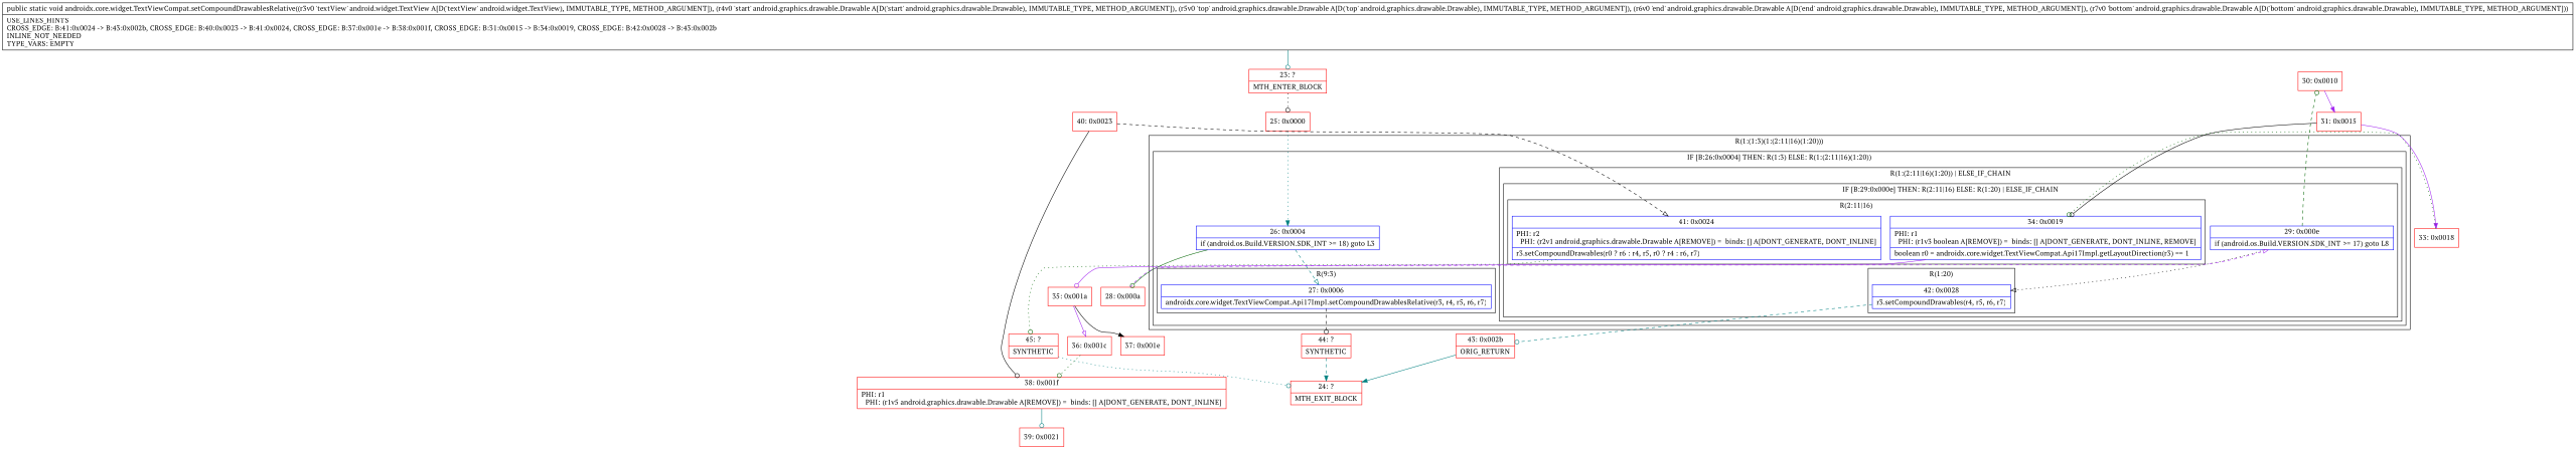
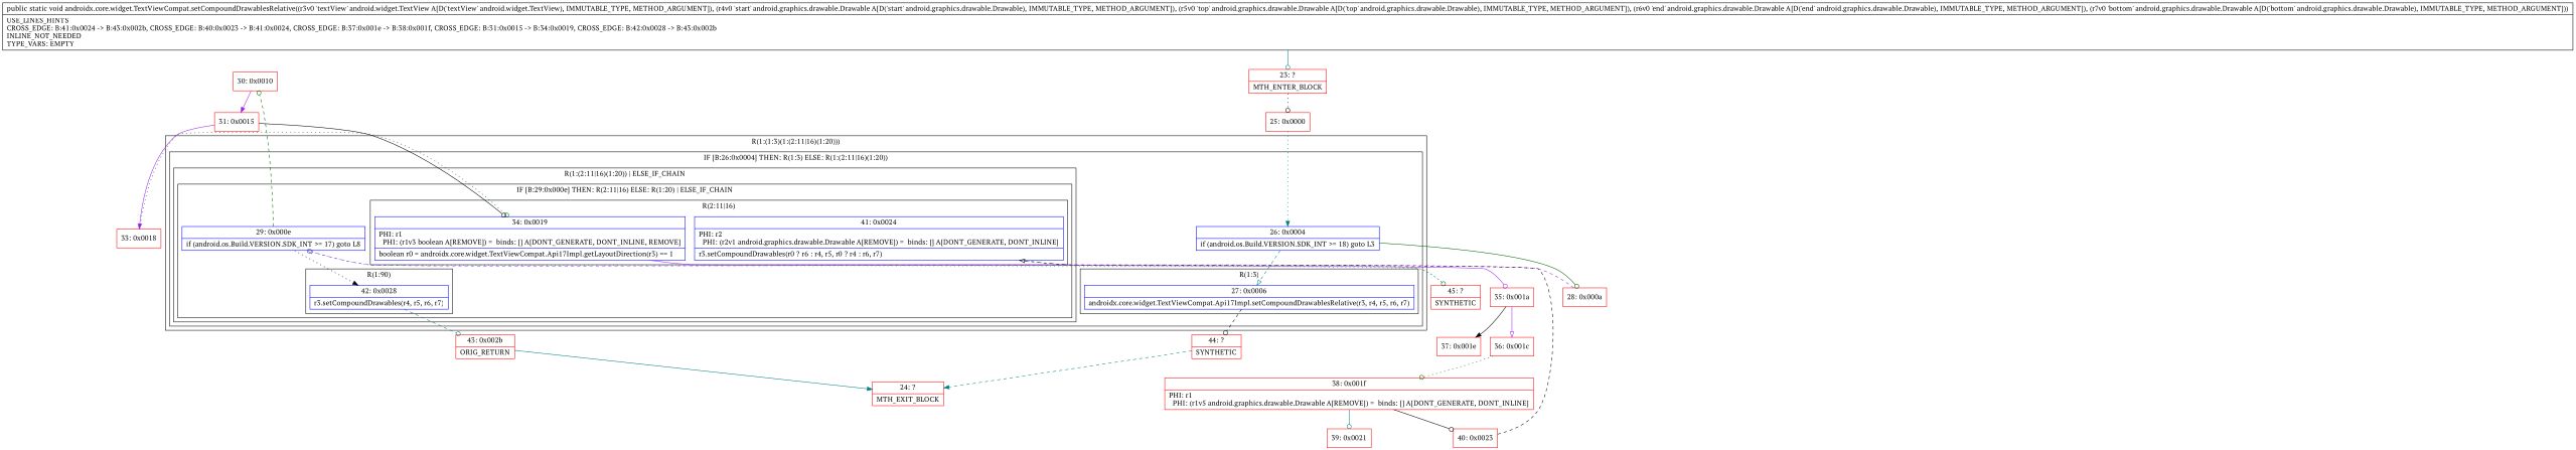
  digraph {
    fontname="PT Serif"
    node [color=red fontname="PT Serif" shape=record]
    edge [arrowhead=odot color=teal fontname="PT Serif" style=solid]
    n1 [color=blue label="{27\:\ 0x0006|androidx.core.widget.TextViewCompat.Api17Impl.setCompoundDrawablesRelative(r3, r4, r5, r6, r7)\l}"]
    n2 [color=blue label="{34\:\ 0x0019|PHI: r1 \l  PHI: (r1v3 boolean A[REMOVE]) =  binds: [] A[DONT_GENERATE, DONT_INLINE, REMOVE]\l|boolean r0 = androidx.core.widget.TextViewCompat.Api17Impl.getLayoutDirection(r3) == 1\l}"]
    n3 [color=blue label="{41\:\ 0x0024|PHI: r2 \l  PHI: (r2v1 android.graphics.drawable.Drawable A[REMOVE]) =  binds: [] A[DONT_GENERATE, DONT_INLINE]\l|r3.setCompoundDrawables(r0 ? r6 : r4, r5, r0 ? r4 : r6, r7)\l}"]
    n4 [color=blue label="{42\:\ 0x0028|r3.setCompoundDrawables(r4, r5, r6, r7)\l}"]
    n5 [color=blue label="{29\:\ 0x000e|if (android.os.Build.VERSION.SDK_INT \>= 17) goto L8\l}"]
    n6 [color=blue label="{26\:\ 0x0004|if (android.os.Build.VERSION.SDK_INT \>= 18) goto L3\l}"]
    n7 [label="{44\:\ ?|SYNTHETIC\l}"]
    n8 [label="{35\:\ 0x001a}"]
    n9 [label="{45\:\ ?|SYNTHETIC\l}"]
    n10 [label="{43\:\ 0x002b|ORIG_RETURN\l}"]
    n11 [label="{30\:\ 0x0010}"]
    n12 [label="{28\:\ 0x000a}"]
    n13 [label="{24\:\ ?|MTH_EXIT_BLOCK\l}"]
    n14 [label="{31\:\ 0x0015}"]
    n15 [label="{36\:\ 0x001c}"]
    n16 [label="{37\:\ 0x001e}"]
    n17 [label="{23\:\ ?|MTH_ENTER_BLOCK\l}"]
    n18 [label="{25\:\ 0x0000}"]
    n19 [label="{33\:\ 0x0018}"]
    n20 [label="{38\:\ 0x001f|PHI: r1 \l  PHI: (r1v5 android.graphics.drawable.Drawable A[REMOVE]) =  binds: [] A[DONT_GENERATE, DONT_INLINE]\l}"]
    n21 [label="{39\:\ 0x0021}"]
    n22 [label="{40\:\ 0x0023}"]
    n23 [label="{public static void androidx.core.widget.TextViewCompat.setCompoundDrawablesRelative((r3v0 'textView' android.widget.TextView A[D('textView' android.widget.TextView), IMMUTABLE_TYPE, METHOD_ARGUMENT]), (r4v0 'start' android.graphics.drawable.Drawable A[D('start' android.graphics.drawable.Drawable), IMMUTABLE_TYPE, METHOD_ARGUMENT]), (r5v0 'top' android.graphics.drawable.Drawable A[D('top' android.graphics.drawable.Drawable), IMMUTABLE_TYPE, METHOD_ARGUMENT]), (r6v0 'end' android.graphics.drawable.Drawable A[D('end' android.graphics.drawable.Drawable), IMMUTABLE_TYPE, METHOD_ARGUMENT]), (r7v0 'bottom' android.graphics.drawable.Drawable A[D('bottom' android.graphics.drawable.Drawable), IMMUTABLE_TYPE, METHOD_ARGUMENT]))  | USE_LINES_HINTS\lCROSS_EDGE: B:41:0x0024 \-\> B:43:0x002b, CROSS_EDGE: B:40:0x0023 \-\> B:41:0x0024, CROSS_EDGE: B:37:0x001e \-\> B:38:0x001f, CROSS_EDGE: B:31:0x0015 \-\> B:34:0x0019, CROSS_EDGE: B:42:0x0028 \-\> B:43:0x002b\lINLINE_NOT_NEEDED\lTYPE_VARS: EMPTY\l}" color=""]
    subgraph cluster_1 {
      label="R(1:(1:3)(1:(2:11|16)(1:20)))"
      subgraph cluster_2 {
        label="IF [B:26:0x0004] THEN: R(1:3) ELSE: R(1:(2:11|16)(1:20))"
        n6
        subgraph cluster_3 {
-         label="R(9:3)"
+         label="R(1:3)"
          n1
        }
        subgraph cluster_4 {
          label="R(1:(2:11|16)(1:20)) | ELSE_IF_CHAIN\l"
          subgraph cluster_5 {
            label="IF [B:29:0x000e] THEN: R(2:11|16) ELSE: R(1:20) | ELSE_IF_CHAIN\l"
            n5
            subgraph cluster_6 {
              label="R(2:11|16)"
              n2
              n3
            }
            subgraph cluster_7 {
-             label="R(1:20)"
+             label="R(1:90)"
              n4
            }
          }
        }
      }
    }
    n1 -> n7 [color=black style=dashed]
    n2 -> n8 [color=purple]
    n3 -> n9 [color=darkgreen style=dotted]
    n4 -> n10 [style=dashed]
-   n5 -> n4 [arrowhead=onormal color=black style=dotted]
+   n5 -> n4 [arrowhead=normal color=black style=dotted]
    n5 -> n11 [color=darkgreen style=dashed]
    n6 -> n1 [arrowhead=onormal style=dashed]
    n6 -> n12 [color=darkgreen]
    n7 -> n13 [arrowhead=normal style=dashed]
    n8 -> n15 [arrowhead=onormal color=purple]
    n8 -> n16 [arrowhead=normal color=black]
-   n9 -> n13 [style=dotted]
+   n9 -> n5 [style=dotted]
    n10 -> n13 [arrowhead=normal]
    n11 -> n14 [arrowhead=normal color=purple]
    n12 -> n5 [arrowhead=onormal color=purple style=dashed]
    n14 -> n2 [color=black]
    n14 -> n19 [arrowhead=normal color=purple]
    n15 -> n20 [color=darkgreen style=dotted]
    n17 -> n18 [color=black style=dotted]
    n18 -> n6 [arrowhead=normal style=dotted]
    n19 -> n2 [color=darkgreen style=dotted]
    n20 -> n21
-   n22 -> n20 [color=black]
+   n20 -> n22 [color=black]
    n22 -> n3 [arrowhead=onormal color=black style=dashed]
    n23 -> n17
  }
